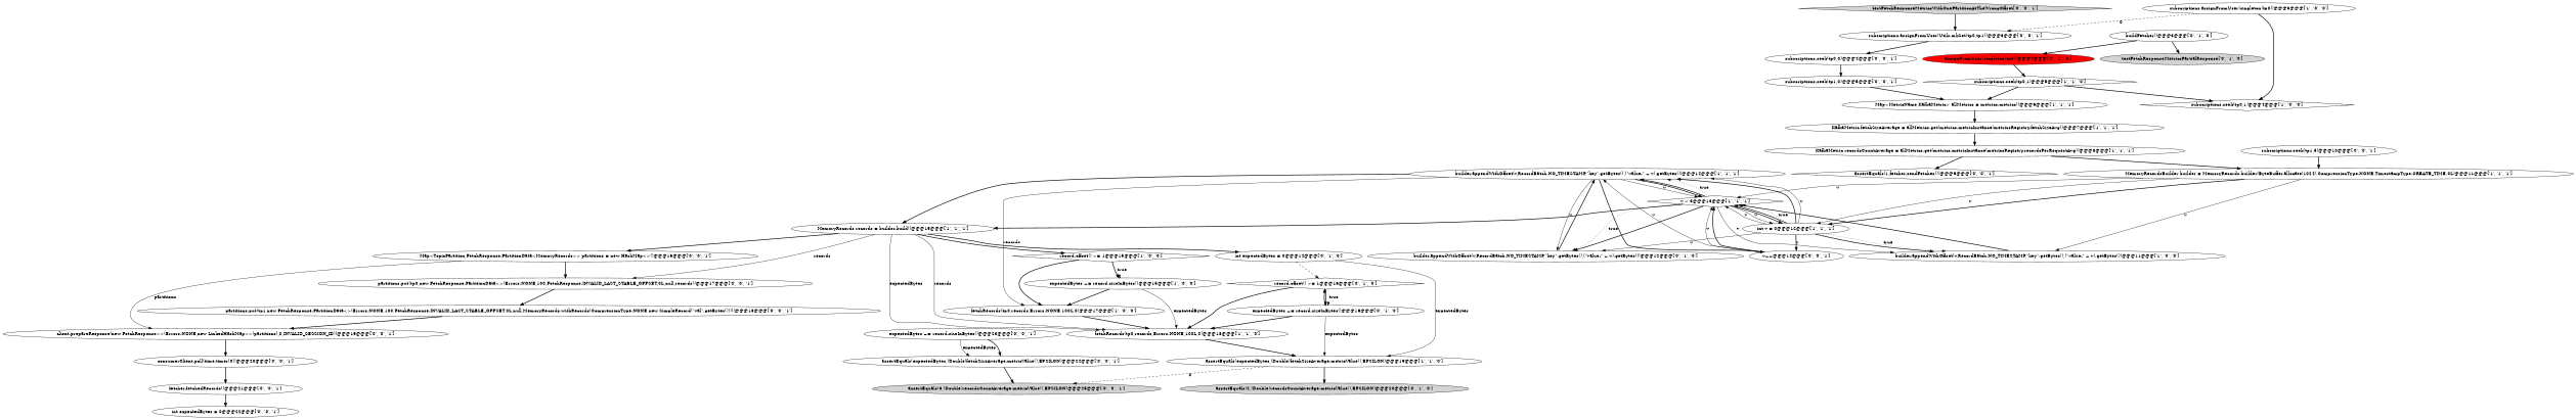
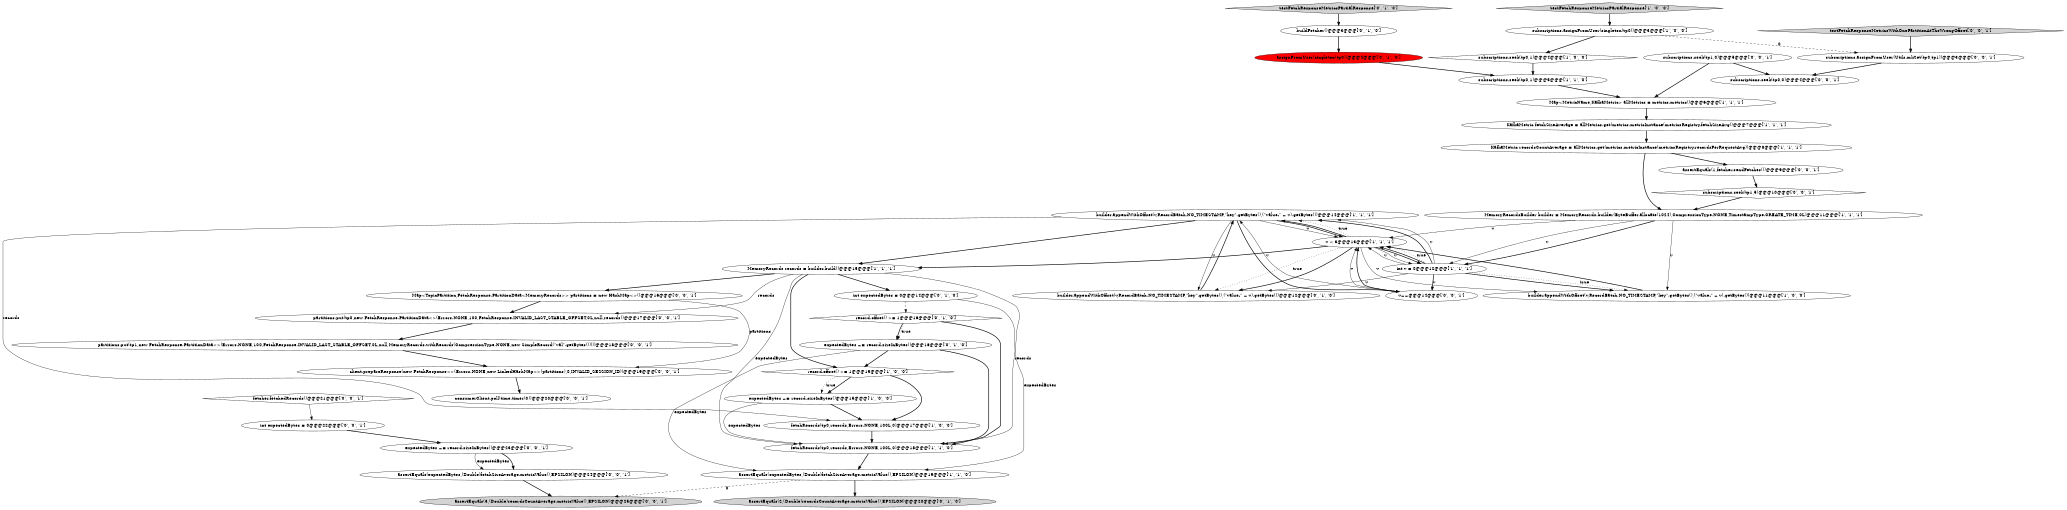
  digraph {
    node [fillcolor=white shape=ellipse style=filled]
    edge [style=bold]
    n1 [label="MemoryRecords records = builder.build()@@@15@@@['1', '1', '1']"]
    n2 [label="partitions.put(tp0,new FetchResponse.PartitionData<>(Errors.NONE,100,FetchResponse.INVALID_LAST_STABLE_OFFSET,0L,null,records))@@@17@@@['0', '0', '1']"]
    n3 [label="int expectedBytes = 0@@@14@@@['0', '1', '0']"]
    n4 [label="Map<TopicPartition,FetchResponse.PartitionData<MemoryRecords>> partitions = new HashMap<>()@@@16@@@['0', '0', '1']"]
    n5 [label="fetchRecords(tp0,records,Errors.NONE,100L,0)@@@18@@@['1', '1', '0']"]
    n6 [label="record.offset() >= 1@@@15@@@['1', '0', '0']" shape=diamond]
    n7 [label="partitions.put(tp1,new FetchResponse.PartitionData<>(Errors.NONE,100,FetchResponse.INVALID_LAST_STABLE_OFFSET,0L,null,MemoryRecords.withRecords(CompressionType.NONE,new SimpleRecord(\"val\".getBytes()))))@@@18@@@['0', '0', '1']"]
    n8 [label="record.offset() >= 1@@@16@@@['0', '1', '0']" shape=diamond]
    n9 [label="assertEquals(expectedBytes,(Double)fetchSizeAverage.metricValue(),EPSILON)@@@19@@@['1', '1', '0']"]
    n10 [label="client.prepareResponse(new FetchResponse<>(Errors.NONE,new LinkedHashMap<>(partitions),0,INVALID_SESSION_ID))@@@19@@@['0', '0', '1']"]
    n11 [label="expectedBytes += record.sizeInBytes()@@@15@@@['1', '0', '0']"]
    n12 [label="fetchRecords(tp0,records,Errors.NONE,100L,0)@@@17@@@['1', '0', '0']"]
    n13 [label="consumerClient.poll(time.timer(0))@@@20@@@['0', '0', '1']"]
-   n14 [label="fetcher.fetchedRecords()@@@21@@@['0', '0', '1']"]
+   n14 [label="fetcher.fetchedRecords()@@@21@@@['0', '0', '1']" shape=diamond]
    n15 [label="int expectedBytes = 0@@@22@@@['0', '0', '1']"]
    n16 [label="builder.appendWithOffset(v,RecordBatch.NO_TIMESTAMP,\"key\".getBytes(),(\"value-\" + v).getBytes())@@@11@@@['1', '0', '0']"]
-   n17 [label="v < 3@@@13@@@['1', '1', '1']" shape=diamond]
+   n17 [label="v < 3@@@13@@@['1', '1', '1']"]
    n18 [label="int v = 0@@@12@@@['1', '1', '1']"]
    n19 [label="builder.appendWithOffset(v,RecordBatch.NO_TIMESTAMP,\"key\".getBytes(),(\"value-\" + v).getBytes())@@@12@@@['0', '1', '0']"]
    n20 [label="builder.appendWithOffset(v,RecordBatch.NO_TIMESTAMP,\"key\".getBytes(),(\"value-\" + v).getBytes())@@@14@@@['1', '1', '1']"]
    n21 [label="expectedBytes += record.sizeInBytes()@@@16@@@['0', '1', '0']"]
-   n22 [label="subscriptions.seek(tp0,1)@@@5@@@['1', '1', '0']" shape=diamond]
+   n22 [label="subscriptions.seek(tp0,1)@@@5@@@['1', '1', '0']"]
    n23 [label="Map<MetricName,KafkaMetric> allMetrics = metrics.metrics()@@@6@@@['1', '1', '1']"]
    n24 [label="KafkaMetric fetchSizeAverage = allMetrics.get(metrics.metricInstance(metricsRegistry.fetchSizeAvg))@@@7@@@['1', '1', '1']"]
    n25 [label="v++@@@14@@@['0', '0', '1']"]
    n26 [label="MemoryRecordsBuilder builder = MemoryRecords.builder(ByteBuffer.allocate(1024),CompressionType.NONE,TimestampType.CREATE_TIME,0L)@@@11@@@['1', '1', '1']"]
-   n27 [label="subscriptions.seek(tp1,5)@@@10@@@['0', '0', '1']"]
+   n27 [label="subscriptions.seek(tp1,5)@@@10@@@['0', '0', '1']" shape=diamond]
    n28 [label="subscriptions.assignFromUser(Utils.mkSet(tp0,tp1))@@@3@@@['0', '0', '1']"]
    n29 [label="subscriptions.seek(tp0,0)@@@4@@@['0', '0', '1']"]
    n30 [label="subscriptions.seek(tp1,0)@@@5@@@['0', '0', '1']"]
    n31 [fillcolor=lightgray label="assertEquals(3,(Double)recordsCountAverage.metricValue(),EPSILON)@@@25@@@['0', '0', '1']"]
    n32 [fillcolor=lightgray label="assertEquals(2,(Double)recordsCountAverage.metricValue(),EPSILON)@@@20@@@['0', '1', '0']"]
    n33 [label="expectedBytes += record.sizeInBytes()@@@23@@@['0', '0', '1']"]
    n34 [fillcolor=red label="assignFromUser(singleton(tp0))@@@4@@@['0', '1', '0']"]
    n35 [label="KafkaMetric recordsCountAverage = allMetrics.get(metrics.metricInstance(metricsRegistry.recordsPerRequestAvg))@@@8@@@['1', '1', '1']"]
-   n36 [label="assertEquals(1,fetcher.sendFetches())@@@9@@@['0', '0', '1']" shape=diamond]
+   n36 [label="assertEquals(1,fetcher.sendFetches())@@@9@@@['0', '0', '1']"]
    n37 [label="assertEquals(expectedBytes,(Double)fetchSizeAverage.metricValue(),EPSILON)@@@24@@@['0', '0', '1']"]
+   n38 [fillcolor=lightgray label="testFetchResponseMetricsPartialResponse['1', '0', '0']" shape=diamond]
    n39 [label="subscriptions.assignFromUser(singleton(tp0))@@@3@@@['1', '0', '0']"]
    n40 [label="subscriptions.seek(tp0,1)@@@4@@@['1', '0', '0']" shape=diamond]
    n41 [label="buildFetcher()@@@3@@@['0', '1', '0']"]
    n42 [fillcolor=lightgray label="testFetchResponseMetricsWithOnePartitionAtTheWrongOffset['0', '0', '1']" shape=diamond]
-   n43 [fillcolor=lightgray label="testFetchResponseMetricsPartialResponse['0', '1', '0']"]
+   n43 [fillcolor=lightgray label="testFetchResponseMetricsPartialResponse['0', '1', '0']" shape=diamond]
    n1 -> n2 [label=records style=solid]
    n1 -> n3
    n1 -> n4
    n1 -> n5 [label=expectedBytes style=solid]
    n1 -> n5 [label=records style=solid]
    n1 -> n6
    n2 -> n7
    n3 -> n8 [style=dashed]
    n3 -> n9 [label=expectedBytes style=solid]
    n4 -> n2
    n4 -> n10 [label=partitions style=solid]
    n5 -> n9
    n6 -> n11
    n6 -> n11 [label=true style=dotted]
    n6 -> n12
    n7 -> n10
    n8 -> n5
    n8 -> n21
    n8 -> n21 [label=true style=dotted]
    n9 -> n31 [label=0 style=dashed]
    n9 -> n32
    n10 -> n13
    n11 -> n5 [label=expectedBytes style=solid]
    n11 -> n12
    n12 -> n5
-   n13 -> n14
-   n14 -> n15
+   n14 -> n15 [style=solid]
+   n15 -> n33
    n16 -> n17
    n17 -> n1
    n17 -> n16 [label=v style=solid]
    n17 -> n18 [label=v style=solid]
    n17 -> n18
    n17 -> n19 [label=true style=dotted]
    n17 -> n19
    n17 -> n20
    n17 -> n20 [label=true style=dotted]
    n18 -> n16
    n18 -> n16 [label=true style=dotted]
    n18 -> n17 [label=true style=dotted]
    n18 -> n17 [label=v style=solid]
    n18 -> n17
    n18 -> n19 [label=v style=solid]
    n18 -> n20
    n18 -> n20 [label=v style=solid]
    n18 -> n25 [label=v]
    n19 -> n20
    n20 -> n1
    n20 -> n12 [label=records style=solid]
    n20 -> n17 [label=v style=solid]
    n20 -> n17
    n20 -> n19 [label=v style=solid]
    n20 -> n25
    n21 -> n5
-   n21 -> n8
+   n21 -> n6
    n21 -> n9 [label=expectedBytes style=solid]
    n22 -> n23
    n23 -> n24
    n24 -> n35
    n25 -> n17 [label=v style=solid]
    n25 -> n17
    n25 -> n20 [label=v style=solid]
    n26 -> n16 [label=v style=solid]
    n26 -> n17 [label=v style=solid]
    n26 -> n18
    n26 -> n18 [label=v style=solid]
    n27 -> n26
    n28 -> n29
-   n29 -> n30
+   n30 -> n29
    n30 -> n23
    n33 -> n37 [label=expectedBytes style=solid]
    n33 -> n37
    n34 -> n22
    n35 -> n26
    n35 -> n36
+   n36 -> n27
    n37 -> n31
+   n38 -> n39
    n39 -> n28 [label=0 style=dashed]
    n39 -> n40
-   n22 -> n40
+   n40 -> n22
    n41 -> n34
    n42 -> n28
-   n41 -> n43
+   n43 -> n41
  }
